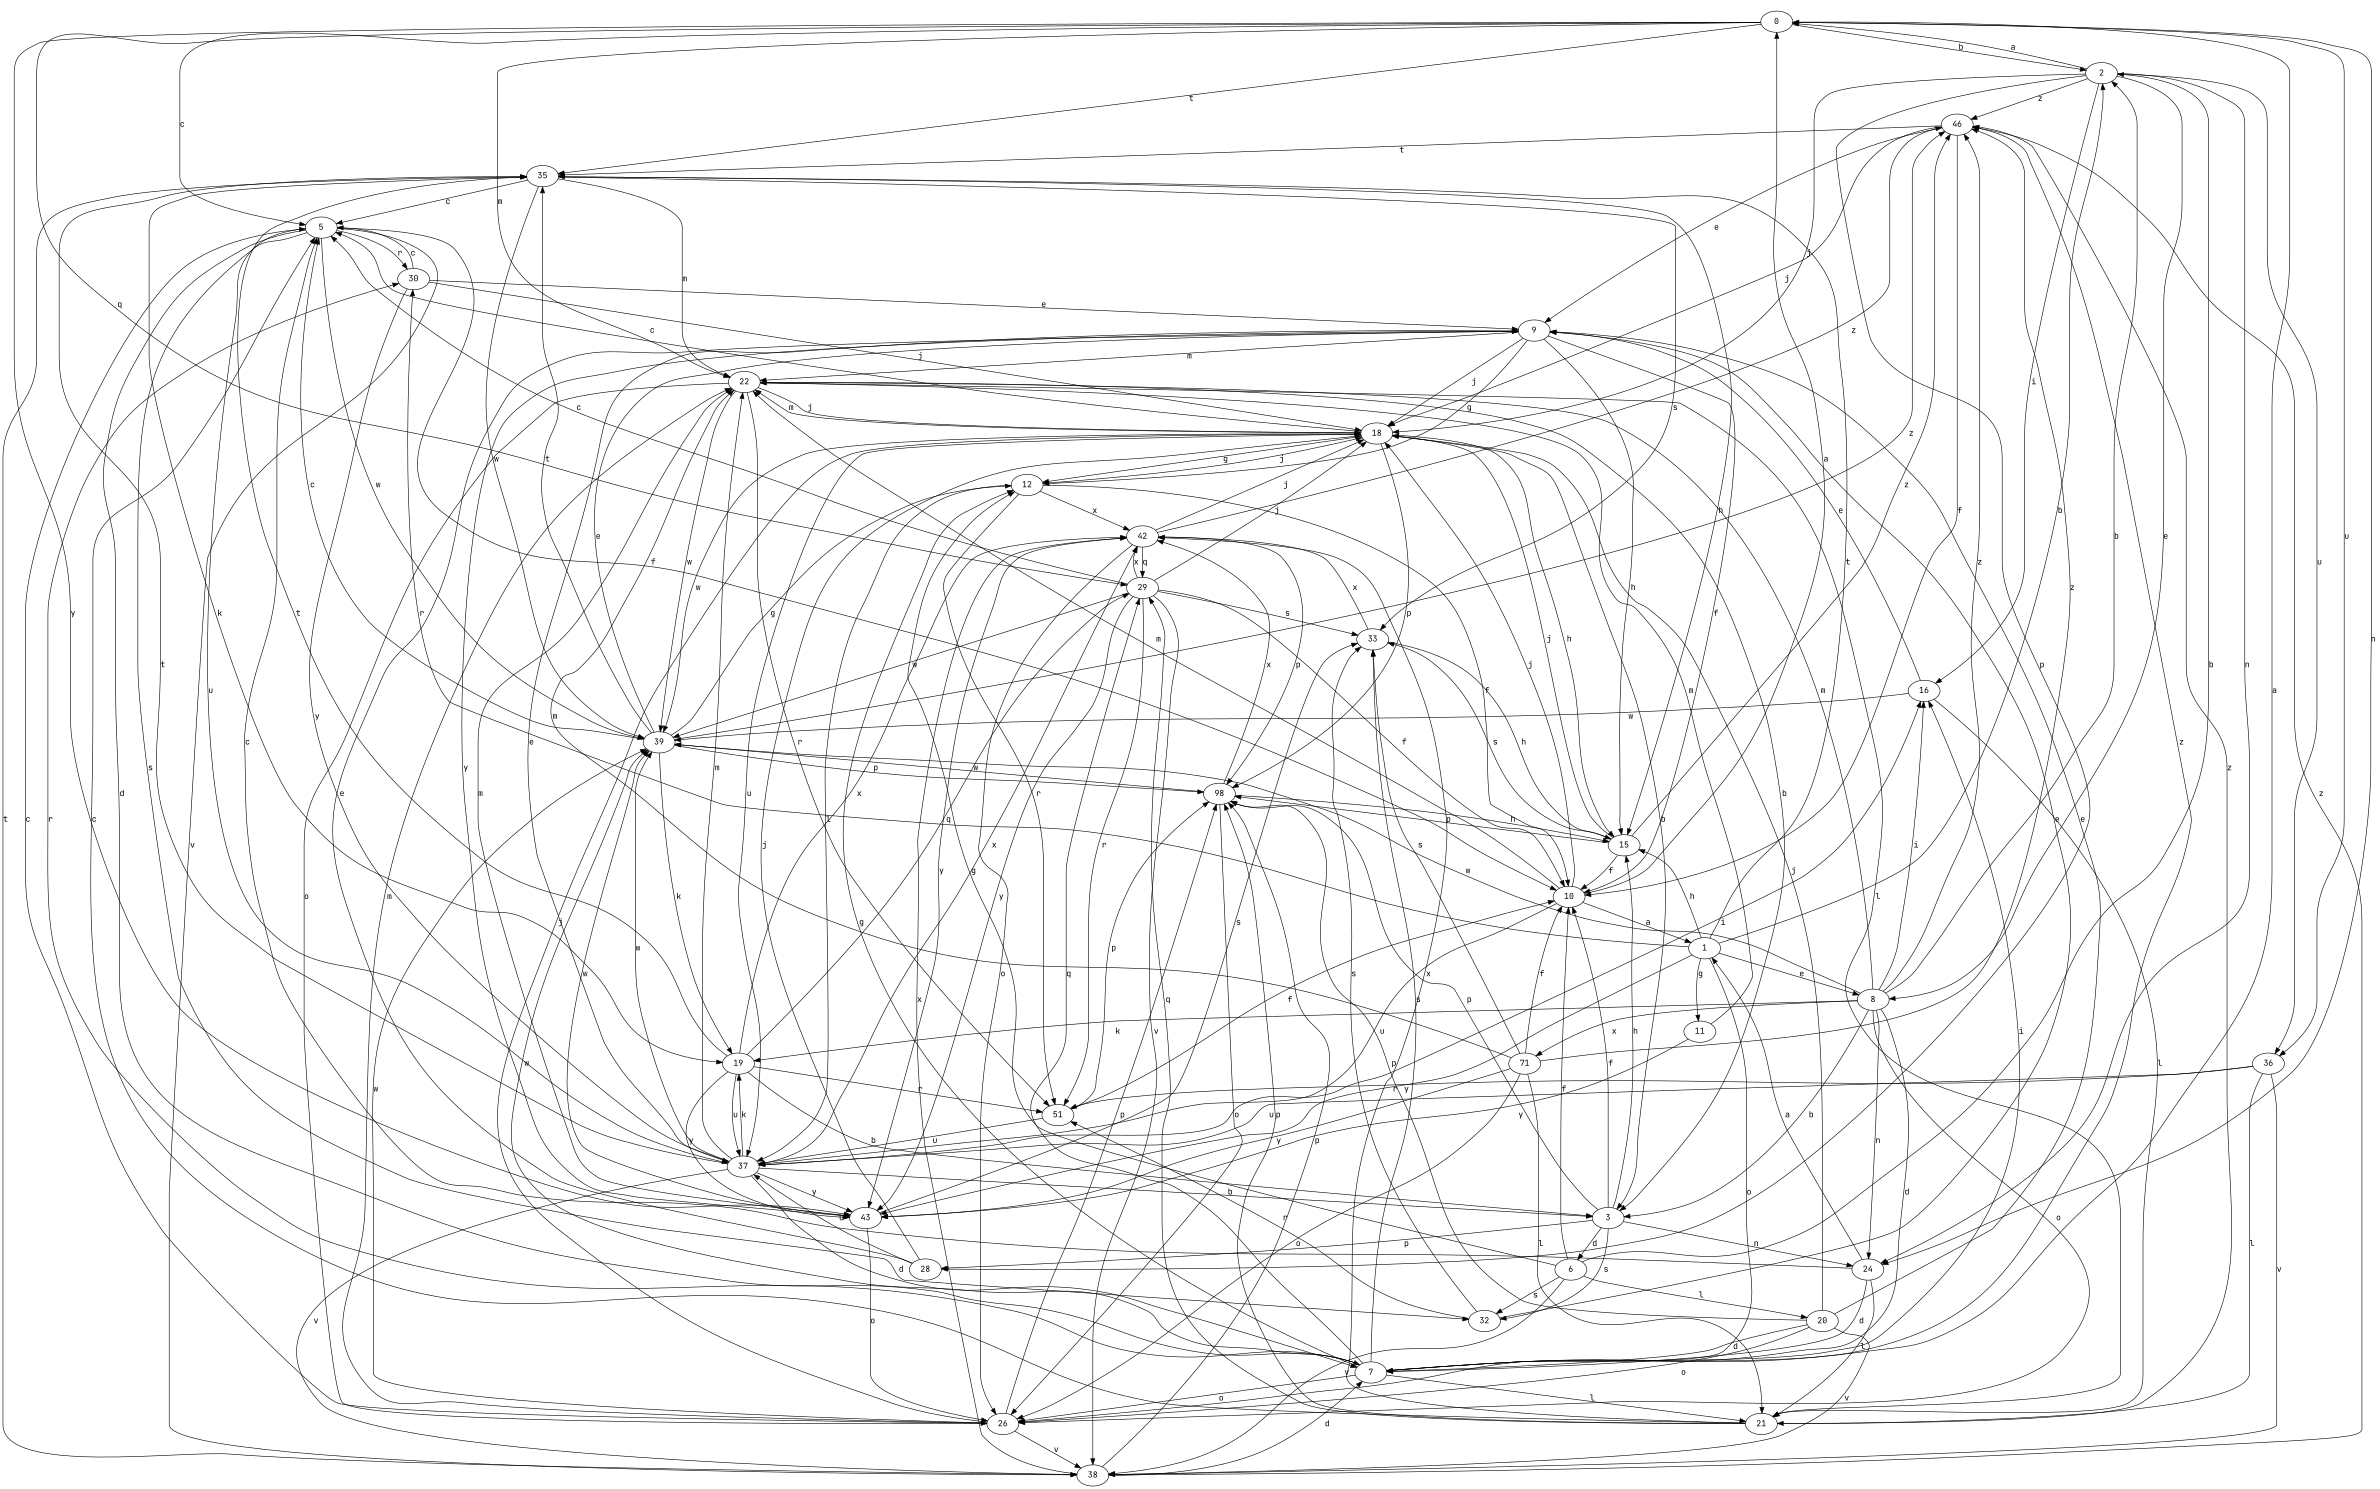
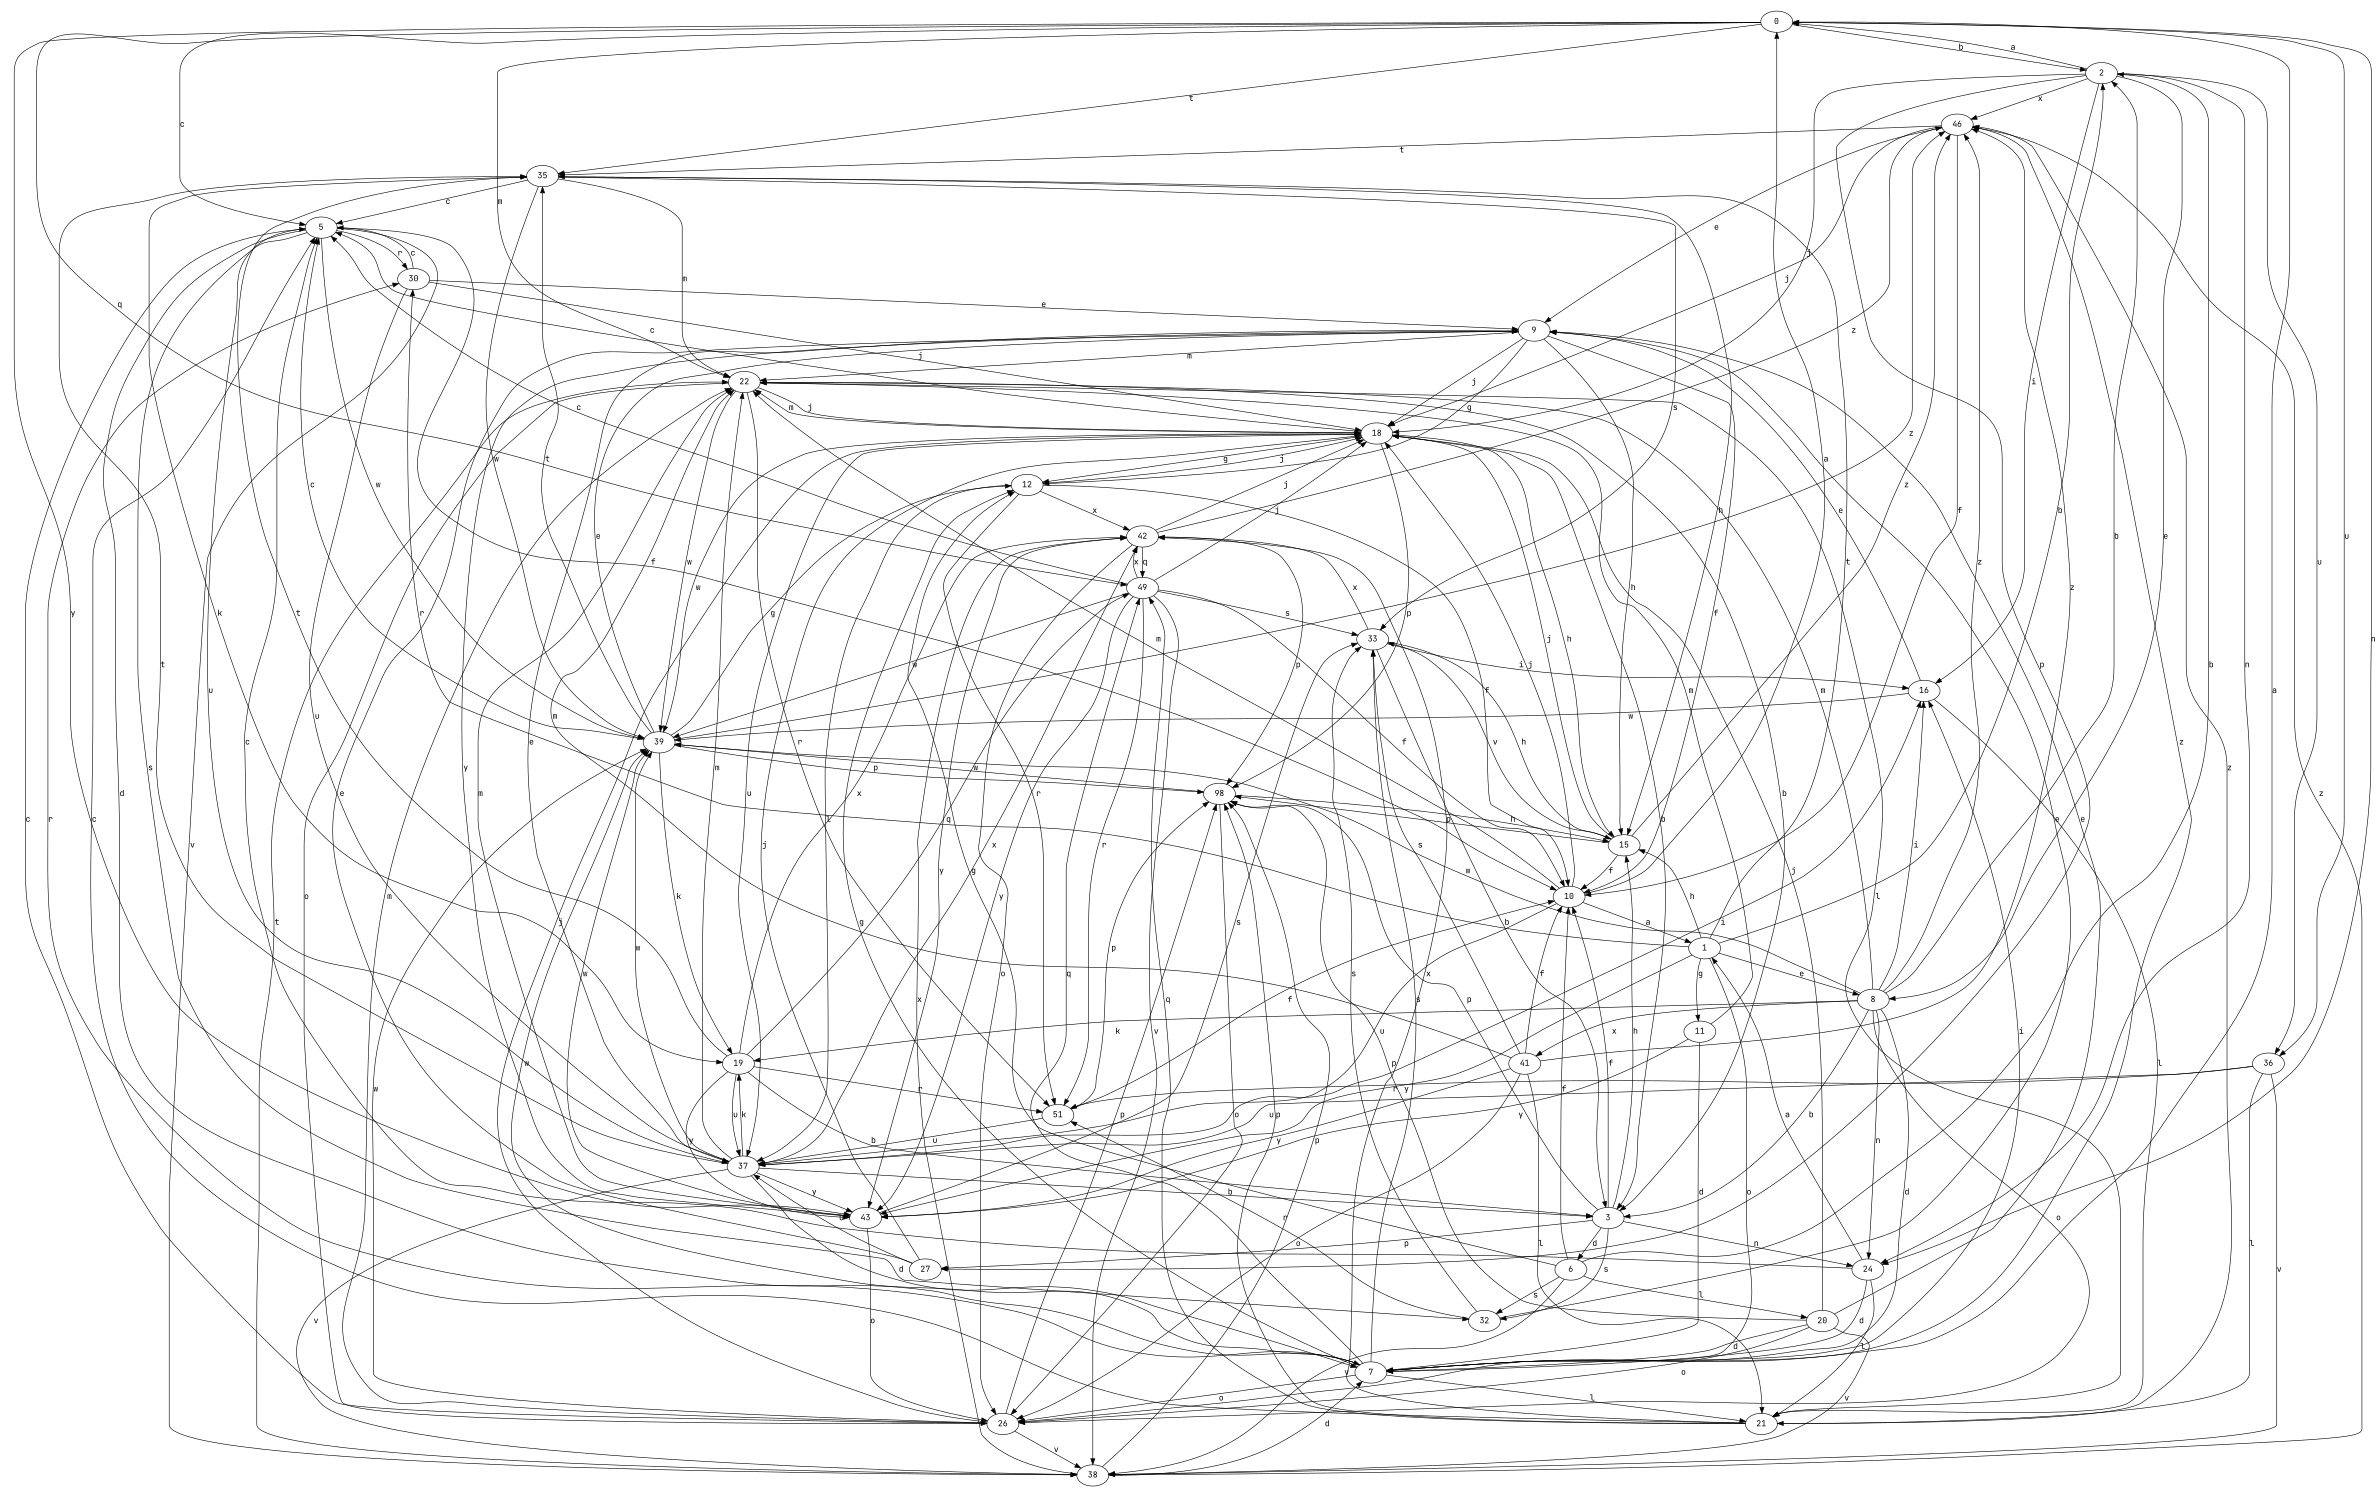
  strict digraph {
    fontname="JetBrains Mono"
    node [fontname="JetBrains Mono"]
    edge [fontname="JetBrains Mono"]
    0
    2
    5
    22
    24
-   29
+   29 [label=49]
    35
    36
    43
    8
    16
    18
-   27 [label=28]
+   27
    46
    30
    10
    32
    7
    37
    38
    39
    26
    3
    21
    n25 [label=51]
    1
    33
    42
    15
    19
    11
-   41 [label=71]
+   41
    n33 [label=98]
    9
    12
    6
    20
    0 -> 2 [label=b]
    0 -> 5 [label=c]
    0 -> 22 [label=m]
    0 -> 24 [label=n]
    0 -> 29 [label=q]
    0 -> 35 [label=t]
    0 -> 36 [label=u]
    0 -> 43 [label=y]
    2 -> 0 [label=a]
    2 -> 24 [label=n]
    2 -> 36 [label=u]
    2 -> 8 [label=e]
    2 -> 16 [label=i]
    2 -> 18 [label=j]
    2 -> 27 [label=p]
-   2 -> 46 [label=z]
+   2 -> 46 [label=x]
    5 -> 30 [label=r]
    5 -> 10 [label=f]
    5 -> 32 [label=s]
    5 -> 7 [label=d]
    5 -> 37 [label=u]
    5 -> 38 [label=v]
    5 -> 39 [label=w]
    22 -> 18 [label=j]
    22 -> 39 [label=w]
    22 -> 26 [label=o]
    22 -> 3 [label=b]
    22 -> 21 [label=l]
    22 -> n25 [label=r]
    24 -> 5 [label=c]
    24 -> 7 [label=d]
    24 -> 21 [label=l]
    24 -> 1 [label=a]
    29 -> 5 [label=c]
    29 -> 43 [label=y]
    29 -> 18 [label=j]
    29 -> 10 [label=f]
    29 -> 38 [label=v]
    29 -> 39 [label=w]
    29 -> n25 [label=r]
    29 -> 33 [label=s]
    29 -> 42 [label=x]
    35 -> 5 [label=c]
    35 -> 22 [label=m]
    35 -> 39 [label=w]
    35 -> 33 [label=s]
    35 -> 15 [label=h]
    35 -> 19 [label=k]
    36 -> 37 [label=u]
    36 -> 38 [label=v]
    36 -> 21 [label=l]
    36 -> n25 [label=r]
    43 -> 22 [label=m]
    43 -> 39 [label=w]
    43 -> 26 [label=o]
    43 -> 33 [label=s]
    8 -> 2 [label=b]
    8 -> 22 [label=m]
    8 -> 24 [label=n]
    8 -> 16 [label=i]
    8 -> 46 [label=z]
    8 -> 7 [label=d]
    8 -> 39 [label=w]
    8 -> 26 [label=o]
    8 -> 3 [label=b]
    8 -> 19 [label=k]
    8 -> 41 [label=x]
    16 -> 39 [label=w]
    16 -> 21 [label=l]
    16 -> 9 [label=e]
    18 -> 5 [label=c]
    18 -> 22 [label=m]
    18 -> 37 [label=u]
    18 -> 39 [label=w]
    18 -> 3 [label=b]
    18 -> 15 [label=h]
    18 -> n33 [label=p]
    18 -> 12 [label=g]
    27 -> 18 [label=j]
    27 -> 37 [label=u]
    27 -> 9 [label=e]
    46 -> 35 [label=t]
    46 -> 18 [label=j]
    46 -> 10 [label=f]
    46 -> 9 [label=e]
    30 -> 5 [label=c]
    30 -> 18 [label=j]
-   30 -> 37 [label=y]
+   30 -> 37 [label=u]
    30 -> 9 [label=e]
    10 -> 0 [label=a]
    10 -> 22 [label=m]
    10 -> 18 [label=j]
    10 -> 37 [label=u]
    10 -> 1 [label=a]
    32 -> n25 [label=r]
    32 -> 33 [label=s]
    32 -> 9 [label=e]
    7 -> 0 [label=a]
    7 -> 29 [label=q]
    7 -> 16 [label=i]
    7 -> 46 [label=z]
    7 -> 30 [label=r]
    7 -> 39 [label=w]
    7 -> 26 [label=o]
    7 -> 21 [label=l]
    7 -> 33 [label=s]
    7 -> 12 [label=g]
    37 -> 22 [label=m]
    37 -> 35 [label=t]
    37 -> 43 [label=y]
    37 -> 16 [label=i]
    37 -> 7 [label=d]
    37 -> 38 [label=v]
    37 -> 39 [label=w]
    37 -> 3 [label=b]
    37 -> 42 [label=x]
    37 -> 19 [label=k]
    37 -> 9 [label=e]
-   38 -> 35 [label=t]
+   38 -> 22 [label=t]
    38 -> 46 [label=z]
    38 -> 7 [label=d]
    38 -> 42 [label=x]
    38 -> n33 [label=p]
    39 -> 5 [label=c]
    39 -> 35 [label=t]
    39 -> 46 [label=z]
    39 -> 19 [label=k]
    39 -> n33 [label=p]
    39 -> 9 [label=e]
    39 -> 12 [label=g]
    26 -> 5 [label=c]
    26 -> 22 [label=m]
    26 -> 18 [label=j]
    26 -> 38 [label=v]
    26 -> 39 [label=w]
    26 -> n33 [label=p]
    3 -> 24 [label=n]
    3 -> 27 [label=p]
    3 -> 10 [label=f]
    3 -> 32 [label=s]
    3 -> 15 [label=h]
    3 -> n33 [label=p]
    3 -> 6 [label=d]
    21 -> 5 [label=c]
    21 -> 29 [label=q]
    21 -> 46 [label=z]
    21 -> 42 [label=x]
    21 -> n33 [label=p]
    n25 -> 10 [label=f]
    n25 -> 37 [label=u]
    n25 -> n33 [label=p]
    1 -> 2 [label=b]
    1 -> 35 [label=t]
    1 -> 43 [label=y]
    1 -> 8 [label=e]
    1 -> 30 [label=r]
    1 -> 26 [label=o]
    1 -> 15 [label=h]
    1 -> 11 [label=g]
+   33 -> 16 [label=i]
+   33 -> 3 [label=b]
    33 -> 42 [label=x]
    33 -> 15 [label=h]
    42 -> 29 [label=q]
    42 -> 43 [label=y]
    42 -> 18 [label=j]
    42 -> 46 [label=z]
    42 -> 26 [label=o]
    42 -> n33 [label=p]
    15 -> 18 [label=j]
    15 -> 46 [label=z]
    15 -> 10 [label=f]
-   15 -> 33 [label=s]
+   15 -> 33 [label=v]
    15 -> n33 [label=p]
    19 -> 29 [label=q]
    19 -> 35 [label=t]
    19 -> 43 [label=y]
    19 -> 37 [label=u]
    19 -> 3 [label=b]
    19 -> n25 [label=r]
    19 -> 42 [label=x]
    11 -> 22 [label=m]
    11 -> 43 [label=y]
+   11 -> 7 [label=d]
    41 -> 22 [label=m]
    41 -> 43 [label=y]
    41 -> 46 [label=z]
    41 -> 10 [label=f]
    41 -> 26 [label=o]
    41 -> 21 [label=l]
    41 -> 33 [label=s]
    n33 -> 39 [label=w]
    n33 -> 26 [label=o]
-   n33 -> 42 [label=x]
    n33 -> 15 [label=h]
    9 -> 22 [label=m]
    9 -> 43 [label=y]
    9 -> 18 [label=j]
    9 -> 10 [label=f]
    9 -> 15 [label=h]
    9 -> 12 [label=g]
    12 -> 18 [label=j]
    12 -> 10 [label=f]
    12 -> 37 [label=l]
    12 -> n25 [label=r]
    12 -> 42 [label=x]
    6 -> 2 [label=b]
    6 -> 10 [label=f]
    6 -> 32 [label=s]
    6 -> 38 [label=v]
    6 -> 12 [label=g]
    6 -> 20 [label=l]
    20 -> 18 [label=j]
    20 -> 7 [label=d]
    20 -> 38 [label=v]
    20 -> 26 [label=o]
    20 -> n33 [label=p]
    20 -> 9 [label=e]
  }
